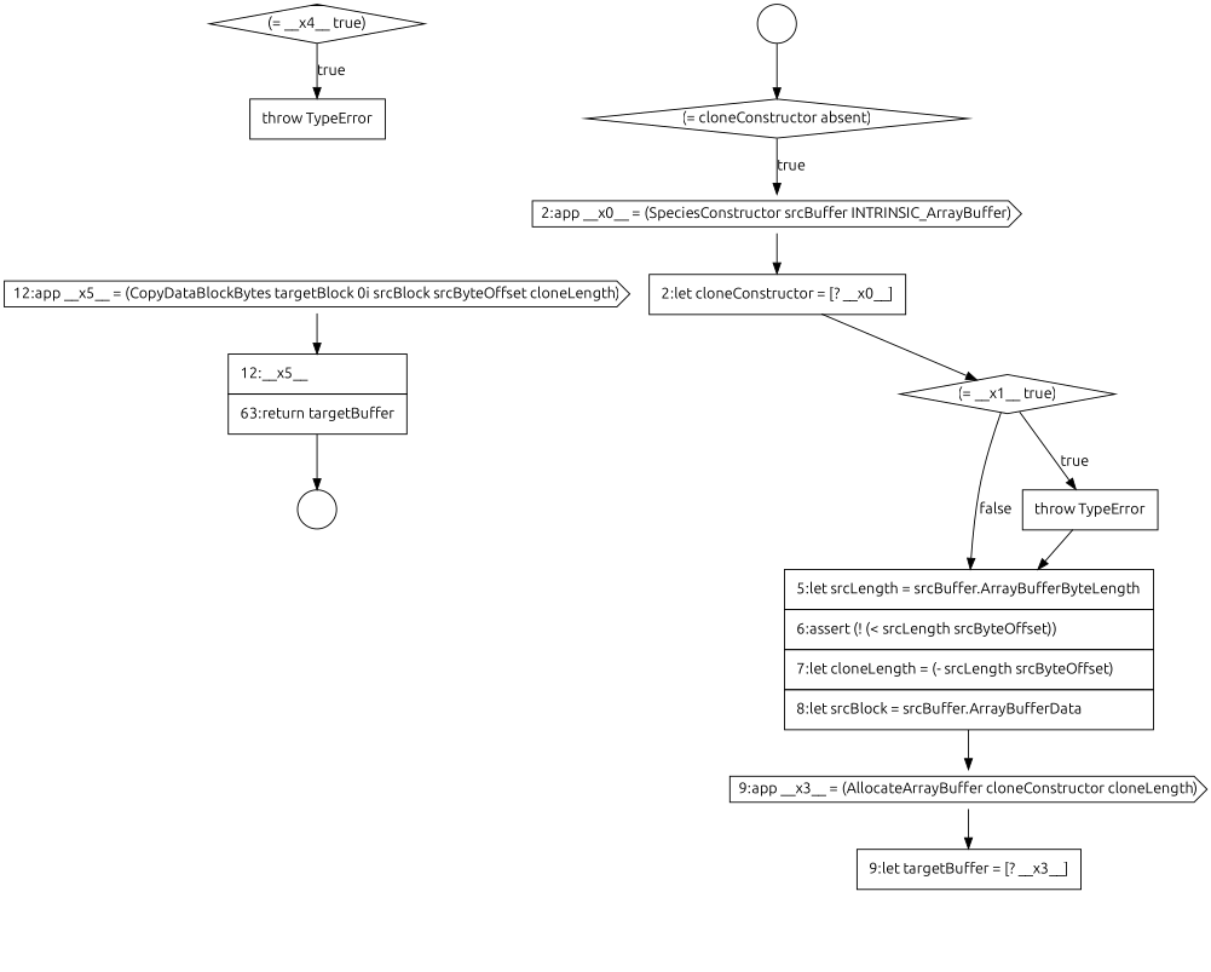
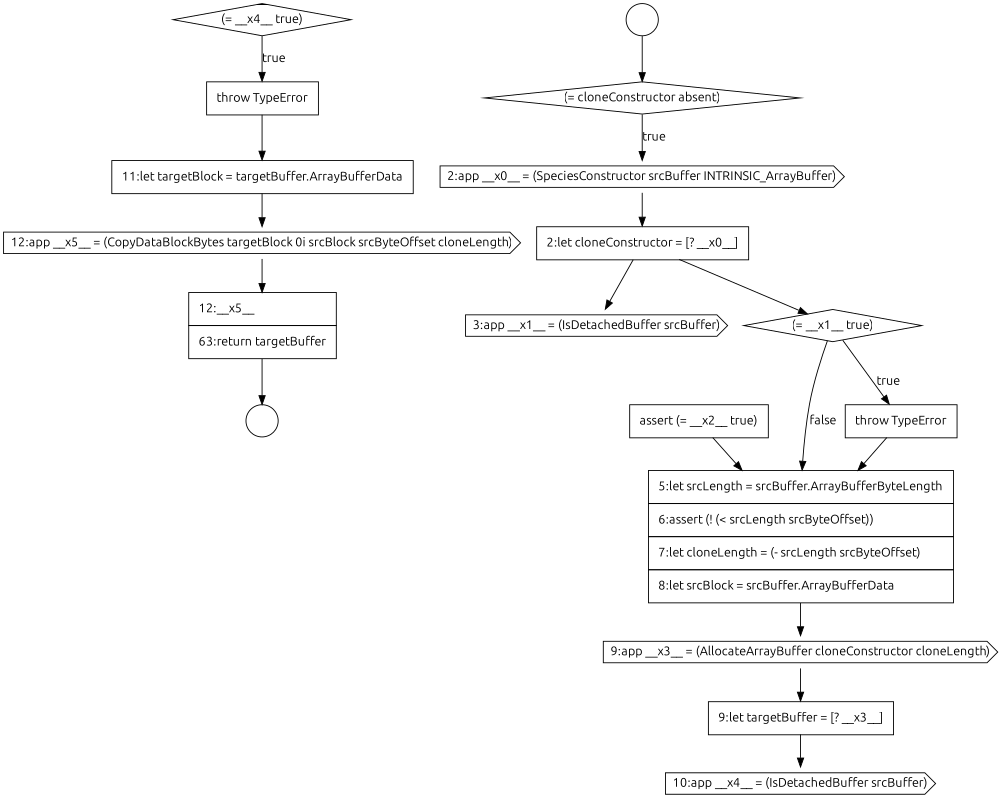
  digraph {
    fontname=Ubuntu
    node [color=black fillcolor=white fontname=Ubuntu shape=none style=filled]
    edge [color=black fontname=Ubuntu]
    n1 [label=" " shape=circle]
+   n2 [label=<<font color="black">3:app __x1__ = (IsDetachedBuffer srcBuffer)</font>> shape=cds]
    n3 [label=<<font color="black">(= __x1__ true)</font>> shape=diamond]
    n4 [label=<<font color="black">     <table border="0" cellborder="1" cellspacing="0" cellpadding="10">       <tr><td align="left">5:let srcLength = srcBuffer.ArrayBufferByteLength</td></tr>       <tr><td align="left">6:assert (! (&lt; srcLength srcByteOffset))</td></tr>       <tr><td align="left">7:let cloneLength = (- srcLength srcByteOffset)</td></tr>       <tr><td align="left">8:let srcBlock = srcBuffer.ArrayBufferData</td></tr>     </table>   </font>> margin=0]
    n5 [label=<<font color="black">     <table border="0" cellborder="1" cellspacing="0" cellpadding="10">       <tr><td align="left">throw TypeError</td></tr>     </table>   </font>> margin=0]
    n6 [label=<<font color="black">9:app __x3__ = (AllocateArrayBuffer cloneConstructor cloneLength)</font>> shape=cds]
    n7 [label=<<font color="black">     <table border="0" cellborder="1" cellspacing="0" cellpadding="10">       <tr><td align="left">9:let targetBuffer = [? __x3__]</td></tr>     </table>   </font>> margin=0]
+   n8 [label=<<font color="black">10:app __x4__ = (IsDetachedBuffer srcBuffer)</font>> shape=cds]
    n9 [label=<<font color="black">12:app __x5__ = (CopyDataBlockBytes targetBlock 0i srcBlock srcByteOffset cloneLength)</font>> shape=cds]
    n10 [label=<<font color="black">     <table border="0" cellborder="1" cellspacing="0" cellpadding="10">       <tr><td align="left">12:__x5__</td></tr>       <tr><td align="left">63:return targetBuffer</td></tr>     </table>   </font>> margin=0]
    n11 [label=<<font color="black">(= cloneConstructor absent)</font>> shape=diamond]
    n12 [label=<<font color="black">2:app __x0__ = (SpeciesConstructor srcBuffer INTRINSIC_ArrayBuffer)</font>> shape=cds]
    n13 [label=<<font color="black">     <table border="0" cellborder="1" cellspacing="0" cellpadding="10">       <tr><td align="left">2:let cloneConstructor = [? __x0__]</td></tr>     </table>   </font>> margin=0]
    n14 [label=<<font color="black">(= __x4__ true)</font>> shape=diamond]
    n15 [label=<<font color="black">     <table border="0" cellborder="1" cellspacing="0" cellpadding="10">       <tr><td align="left">throw TypeError</td></tr>     </table>   </font>> margin=0]
+   n16 [label=<<font color="black">     <table border="0" cellborder="1" cellspacing="0" cellpadding="10">       <tr><td align="left">11:let targetBlock = targetBuffer.ArrayBufferData</td></tr>     </table>   </font>> margin=0]
+   n17 [label=<<font color="black">     <table border="0" cellborder="1" cellspacing="0" cellpadding="10">       <tr><td align="left">assert (= __x2__ true)</td></tr>     </table>   </font>> margin=0]
    n18 [label=" " shape=circle]
    n3 -> n4 [label=<<font color="black">false</font>>]
    n3 -> n5 [label=<<font color="black">true</font>>]
    n4 -> n6
    n5 -> n4
    n6 -> n7
+   n7 -> n8
    n9 -> n10
    n10 -> n1
    n11 -> n12 [label=<<font color="black">true</font>>]
    n12 -> n13
+   n13 -> n2
    n13 -> n3
    n14 -> n15 [label=<<font color="black">true</font>>]
+   n15 -> n16
+   n16 -> n9
+   n17 -> n4
    n18 -> n11
  }
